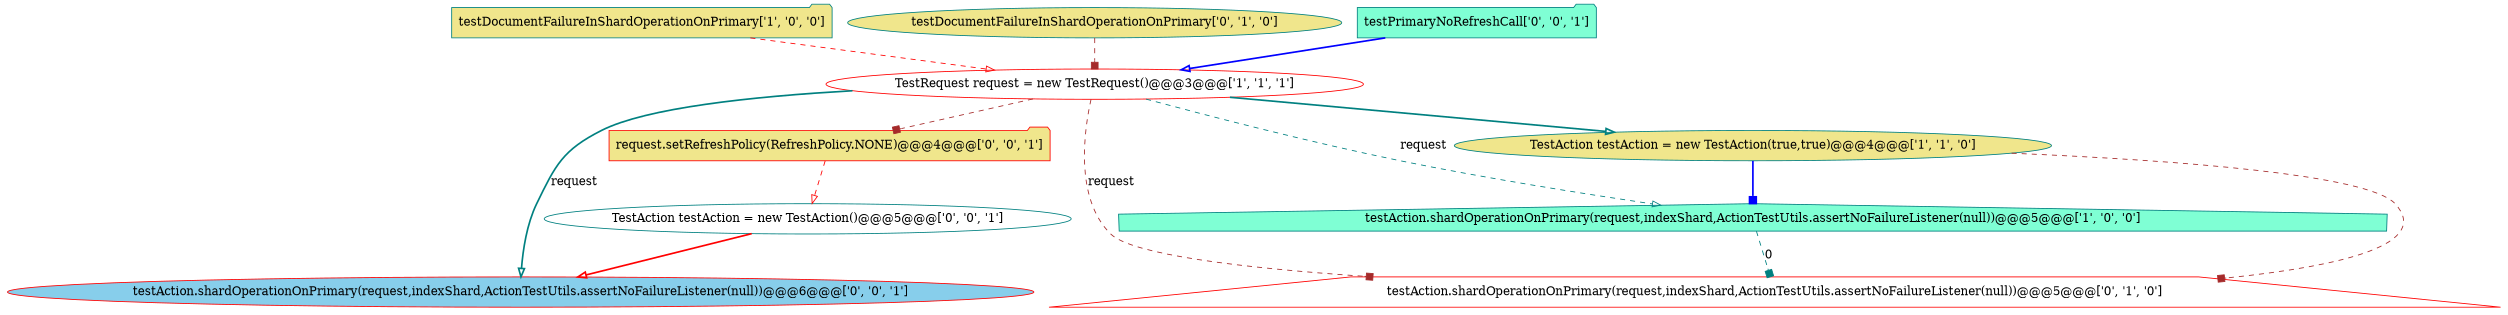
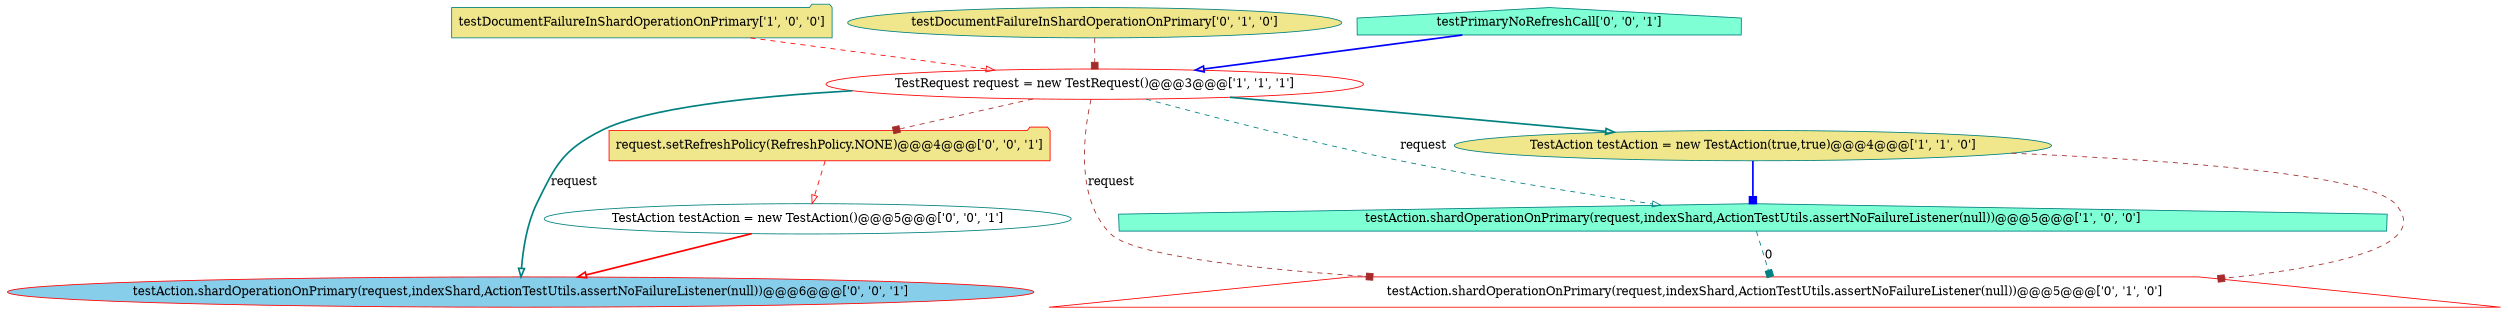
  digraph {
    node [fillcolor=khaki shape=ellipse style=filled color=teal]
    edge [style=dashed color=teal arrowhead=onormal]
    n1 [label="testDocumentFailureInShardOperationOnPrimary['1', '0', '0']" shape=folder]
    n2 [fillcolor=white label="TestRequest request = new TestRequest()@@@3@@@['1', '1', '1']" color=red]
    n3 [fillcolor=skyblue label="testAction.shardOperationOnPrimary(request,indexShard,ActionTestUtils.assertNoFailureListener(null))@@@6@@@['0', '0', '1']" color=red]
    n4 [label="request.setRefreshPolicy(RefreshPolicy.NONE)@@@4@@@['0', '0', '1']" shape=folder color=red]
    n5 [fillcolor=white label="TestAction testAction = new TestAction()@@@5@@@['0', '0', '1']"]
    n6 [fillcolor=white label="testAction.shardOperationOnPrimary(request,indexShard,ActionTestUtils.assertNoFailureListener(null))@@@5@@@['0', '1', '0']" shape=trapezium color=red]
    n7 [fillcolor=aquamarine label="testAction.shardOperationOnPrimary(request,indexShard,ActionTestUtils.assertNoFailureListener(null))@@@5@@@['1', '0', '0']" shape=house]
    n8 [label="testDocumentFailureInShardOperationOnPrimary['0', '1', '0']"]
    n9 [label="TestAction testAction = new TestAction(true,true)@@@4@@@['1', '1', '0']"]
-   n10 [fillcolor=aquamarine label="testPrimaryNoRefreshCall['0', '0', '1']" shape=folder]
+   n10 [fillcolor=aquamarine label="testPrimaryNoRefreshCall['0', '0', '1']" shape=house]
    n1 -> n2 [color=red]
    n2 -> n3 [label=request style=bold]
    n2 -> n4 [color=brown arrowhead=box]
    n2 -> n6 [label=request color=brown arrowhead=box]
    n2 -> n7 [label=request]
    n2 -> n9 [style=bold]
    n4 -> n5 [color=red]
    n5 -> n3 [style=bold color=red]
    n7 -> n6 [label=0 arrowhead=box]
    n8 -> n2 [color=brown arrowhead=box]
    n9 -> n6 [color=brown arrowhead=box]
    n9 -> n7 [style=bold color=blue arrowhead=box]
    n10 -> n2 [style=bold color=blue]
  }
